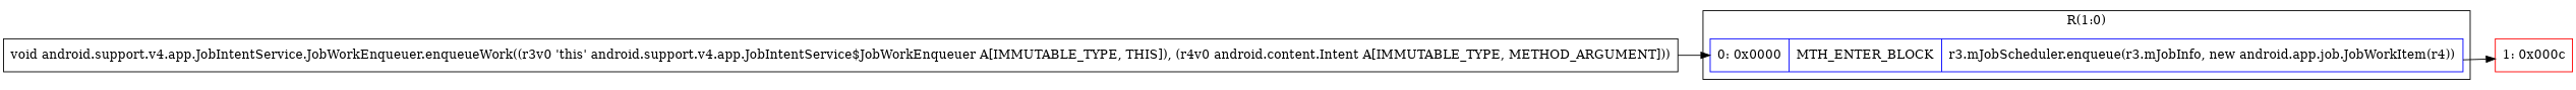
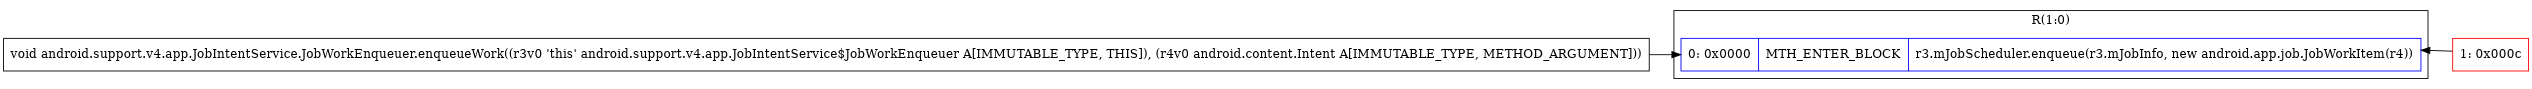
  digraph {
    rankdir=LR
    node [shape=record]
    n1 [color=blue label="{0\:\ 0x0000|MTH_ENTER_BLOCK\l|r3.mJobScheduler.enqueue(r3.mJobInfo, new android.app.job.JobWorkItem(r4))\l}"]
    n2 [color=red label="{1\:\ 0x000c}"]
    n3 [label="{void android.support.v4.app.JobIntentService.JobWorkEnqueuer.enqueueWork((r3v0 'this' android.support.v4.app.JobIntentService$JobWorkEnqueuer A[IMMUTABLE_TYPE, THIS]), (r4v0 android.content.Intent A[IMMUTABLE_TYPE, METHOD_ARGUMENT])) }"]
    subgraph cluster_1 {
      label="R(1:0)"
      n1
    }
-   n1 -> n2
+   n2 -> n1
    n3 -> n1
  }
